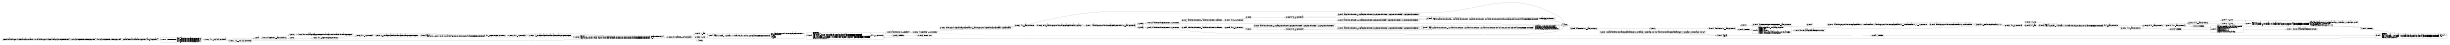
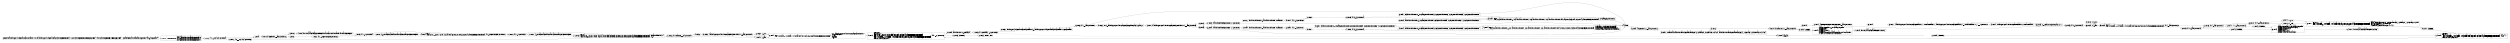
  digraph {
    rankdir=LR
    node [shape=record]
    n1 [label="{0\:\ 0x0000|MTH_ENTER_BLOCK\l|r0 = r17\lint r1 = android.view.View.MeasureSpec.getMode(r18)\lint r2 = android.view.View.MeasureSpec.getMode(r19)\lint r3 = android.view.View.MeasureSpec.getSize(r18)\lint r4 = android.view.View.MeasureSpec.getSize(r19)\l}"]
    n2 [label="{1\:\ 0x0016|if (r1 != 1073741824) goto L_0x001a\l}"]
    n3 [label="{2\:\ 0x0018|if (r2 == 1073741824) goto L_0x0030\l}"]
    n4 [label="{3\:\ 0x001a}"]
    n5 [label="{12\:\ 0x0030|PHI: r3 r4 \l  PHI: (r3v1 int) = (r3v7 int), (r3v7 int), (r3v7 int), (r3v0 int) binds: [B:9:0x0029, B:10:0x002c, B:11:0x002e, B:2:0x0018] A[DONT_GENERATE, DONT_INLINE]\l  PHI: (r4v1 int) = (r4v0 int), (r4v0 int), (r4v3 int), (r4v0 int) binds: [B:9:0x0029, B:10:0x002c, B:11:0x002e, B:2:0x0018] A[DONT_GENERATE, DONT_INLINE]\l|setMeasuredDimension(r3, r4)\lr5 = 0\l}"]
    n6 [label="{4\:\ 0x001e|if (isInEditMode() == false) goto L_0x01c6\l}"]
    n7 [label="{13\:\ 0x0036|if (r0.mLastInsets == null) goto L_0x0040\l}"]
    n8 [label="{5\:\ 0x0020}"]
    n9 [label="{73\:\ 0x01c6}"]
    n10 [label="{6\:\ 0x0022|if (r1 != Integer.MIN_VALUE) goto L_0x0025\l}"]
    n11 [label="{74\:\ 0x01cd|throw new java.lang.IllegalArgumentException(\"DrawerLayout must be measured with MeasureSpec.EXACTLY.\")\l}"]
    n12 [label="{7\:\ 0x0025|if (r1 != 0) goto L_0x0029\l}"]
    n13 [label="{9\:\ 0x0029|PHI: r3 \l  PHI: (r3v7 int) = (r3v0 int), (r3v0 int), (r3v8 int) binds: [B:6:0x0022, B:7:0x0025, B:8:0x0027] A[DONT_GENERATE, DONT_INLINE]\l|if (r2 != Integer.MIN_VALUE) goto L_0x002c\l}"]
    n14 [label="{8\:\ 0x0027|r3 = com.mapbox.mapboxsdk.constants.MapboxConstants.ANIMATION_DURATION\l}"]
    n15 [label="{10\:\ 0x002c|if (r2 != 0) goto L_0x0030\l}"]
    n16 [label="{11\:\ 0x002e|r4 = com.mapbox.mapboxsdk.constants.MapboxConstants.ANIMATION_DURATION\l}"]
    n17 [label="{14\:\ 0x0038}"]
    n18 [label="{17\:\ 0x0040|r1 = false\l}"]
+   n19 [label="{15\:\ 0x003c|if (android.support.p000v4.view.ViewCompat.getFitsSystemWindows(r17) == false) goto L_0x0040\l}"]
    n20 [label="{18\:\ 0x0041|PHI: r1 \l  PHI: (r1v2 boolean) = (r1v5 boolean), (r1v7 boolean) binds: [B:17:0x0040, B:16:0x003e] A[DONT_GENERATE, DONT_INLINE]\l|int r7 = android.support.p000v4.view.ViewCompat.getLayoutDirection(r17)\lint r8 = getChildCount()\lr9 = 0\lr10 = false\lr11 = false\l}"]
    n21 [label="{16\:\ 0x003e|r1 = true\l}"]
    n22 [label="{19\:\ 0x004c|LOOP_START\lPHI: r5 r9 r10 r11 \l  PHI: (r5v2 int) = (r5v1 int), (r5v3 int) binds: [B:18:0x0041, B:69:0x0197] A[DONT_GENERATE, DONT_INLINE]\l  PHI: (r9v1 int) = (r9v0 int), (r9v2 int) binds: [B:18:0x0041, B:69:0x0197] A[DONT_GENERATE, DONT_INLINE]\l  PHI: (r10v1 boolean) = (r10v0 boolean), (r10v2 boolean) binds: [B:18:0x0041, B:69:0x0197] A[DONT_GENERATE, DONT_INLINE]\l  PHI: (r11v1 boolean) = (r11v0 boolean), (r11v2 boolean) binds: [B:18:0x0041, B:69:0x0197] A[DONT_GENERATE, DONT_INLINE]\lLOOP:0: B:19:0x004c\-\>B:69:0x0197\l|if (r9 \>= r8) goto L_0x01c5\l}"]
    n23 [label="{20\:\ 0x004e|android.view.View r12 = getChildAt(r9)\l}"]
    n24 [label="{78\:\ 0x01c5|SYNTHETIC\l}"]
    n25 [label="{21\:\ 0x0058|if (r12.getVisibility() != 8) goto L_0x005c\l}"]
    n26 [label="{72\:\ 0x01c5|RETURN\l|return\l}"]
    n27 [label="{22\:\ 0x005c|android.support.v4.widget.DrawerLayout$LayoutParams r13 = (android.support.p000v4.widget.DrawerLayout.LayoutParams) r12.getLayoutParams()\l}"]
    n28 [label="{47\:\ 0x010d|r15 = r18\lr13 = r19\l}"]
    n29 [label="{23\:\ 0x0063|if (r1 == false) goto L_0x00ec\l}"]
    n30 [label="{80\:\ 0x0197|SYNTHETIC\l}"]
    n31 [label="{24\:\ 0x0065|int r15 = android.support.p000v4.view.GravityCompat.getAbsoluteGravity(r13.gravity, r7)\l}"]
    n32 [label="{44\:\ 0x00ec}"]
    n33 [label="{25\:\ 0x0071|if (android.support.p000v4.view.ViewCompat.getFitsSystemWindows(r12) == false) goto L_0x00a5\l}"]
    n34 [label="{45\:\ 0x00f0|if (isContentView(r12) == false) goto L_0x0113\l}"]
    n35 [label="{26\:\ 0x0073}"]
    n36 [label="{35\:\ 0x00a5}"]
    n37 [label="{27\:\ 0x0075|if (android.os.Build.VERSION.SDK_INT \< 21) goto L_0x00ec\l}"]
    n38 [label="{36\:\ 0x00a7|if (android.os.Build.VERSION.SDK_INT \< 21) goto L_0x00ec\l}"]
    n39 [label="{28\:\ 0x0077|android.view.WindowInsets r2 = (android.view.WindowInsets) r0.mLastInsets\l}"]
    n40 [label="{29\:\ 0x007b|if (r15 != 3) goto L_0x008e\l}"]
    n41 [label="{30\:\ 0x007d|android.view.WindowInsets r2 = r2.replaceSystemWindowInsets(r2.getSystemWindowInsetLeft(), r2.getSystemWindowInsetTop(), r5, r2.getSystemWindowInsetBottom())\l}"]
    n42 [label="{31\:\ 0x008e}"]
    n43 [label="{34\:\ 0x00a1|PHI: r2 \l  PHI: (r2v35 android.view.WindowInsets) = (r2v34 android.view.WindowInsets), (r2v36 android.view.WindowInsets), (r2v37 android.view.WindowInsets) binds: [B:32:0x008f, B:33:0x0091, B:30:0x007d] A[DONT_GENERATE, DONT_INLINE]\l|r12.dispatchApplyWindowInsets(r2)\l}"]
    n44 [label="{32\:\ 0x008f|if (r15 != 5) goto L_0x00a1\l}"]
    n45 [label="{33\:\ 0x0091|android.view.WindowInsets r2 = r2.replaceSystemWindowInsets(r5, r2.getSystemWindowInsetTop(), r2.getSystemWindowInsetRight(), r2.getSystemWindowInsetBottom())\l}"]
    n46 [label="{37\:\ 0x00a9|android.view.WindowInsets r2 = (android.view.WindowInsets) r0.mLastInsets\l}"]
    n47 [label="{38\:\ 0x00ae|if (r15 != 3) goto L_0x00c1\l}"]
    n48 [label="{39\:\ 0x00b0|android.view.WindowInsets r2 = r2.replaceSystemWindowInsets(r2.getSystemWindowInsetLeft(), r2.getSystemWindowInsetTop(), r5, r2.getSystemWindowInsetBottom())\l}"]
    n49 [label="{40\:\ 0x00c1}"]
    n50 [label="{43\:\ 0x00d4|PHI: r2 \l  PHI: (r2v28 android.view.WindowInsets) = (r2v27 android.view.WindowInsets), (r2v30 android.view.WindowInsets), (r2v31 android.view.WindowInsets) binds: [B:41:0x00c2, B:42:0x00c4, B:39:0x00b0] A[DONT_GENERATE, DONT_INLINE]\l|r13.leftMargin = r2.getSystemWindowInsetLeft()\lr13.topMargin = r2.getSystemWindowInsetTop()\lr13.rightMargin = r2.getSystemWindowInsetRight()\lr13.bottomMargin = r2.getSystemWindowInsetBottom()\l}"]
    n51 [label="{41\:\ 0x00c2|if (r15 != 5) goto L_0x00d4\l}"]
    n52 [label="{42\:\ 0x00c4|android.view.WindowInsets r2 = r2.replaceSystemWindowInsets(r5, r2.getSystemWindowInsetTop(), r2.getSystemWindowInsetRight(), r2.getSystemWindowInsetBottom())\l}"]
    n53 [label="{46\:\ 0x00f2|r12.measure(android.view.View.MeasureSpec.makeMeasureSpec((r3 \- r13.leftMargin) \- r13.rightMargin, 1073741824), android.view.View.MeasureSpec.makeMeasureSpec((r4 \- r13.topMargin) \- r13.bottomMargin, 1073741824))\l}"]
    n54 [label="{48\:\ 0x0113}"]
    n55 [label="{49\:\ 0x0119|if (isDrawerView(r12) == false) goto L_0x019c\l}"]
    n56 [label="{69\:\ 0x0197|LOOP_END\lPHI: r10 r11 \l  PHI: (r10v2 boolean) = (r10v1 boolean), (r10v3 boolean) binds: [B:80:0x0197, B:79:0x0197] A[DONT_GENERATE, DONT_INLINE]\l  PHI: (r11v2 boolean) = (r11v1 boolean), (r11v3 boolean) binds: [B:80:0x0197, B:79:0x0197] A[DONT_GENERATE, DONT_INLINE]\lLOOP:0: B:19:0x004c\-\>B:69:0x0197\l|int r9 = r9 + 1\lr5 = 0\l}"]
    n57 [label="{50\:\ 0x011b}"]
    n58 [label="{75\:\ 0x019c|SYNTHETIC\l}"]
    n59 [label="{51\:\ 0x011d|if (SET_DRAWER_SHADOW_FROM_ELEVATION == false) goto L_0x012e\l}"]
    n60 [label="{70\:\ 0x019c|java.lang.StringBuilder r2 = new java.lang.StringBuilder()\lr2.append(\"Child \")\lr2.append(r12)\lr2.append(\" at index \")\lr2.append(r9)\lr2.append(\" does not have a valid layout_gravity \- must be Gravity.LEFT, \")\lr2.append(\"Gravity.RIGHT or Gravity.NO_GRAVITY\")\l}"]
    n61 [label="{52\:\ 0x011f}"]
    n62 [label="{55\:\ 0x012e|r2 = getDrawerViewAbsoluteGravity(r12) & 7\l}"]
    n63 [label="{53\:\ 0x0127|if ((android.support.p000v4.view.ViewCompat.getElevation(r12) \> r0.mDrawerElevation ? 1 : (android.support.p000v4.view.ViewCompat.getElevation(r12) == r0.mDrawerElevation ? 0 : \-1)) == 0) goto L_0x012e\l}"]
    n64 [label="{56\:\ 0x0135|if (r2 != 3) goto L_0x0139\l}"]
    n65 [label="{54\:\ 0x0129|android.support.p000v4.view.ViewCompat.setElevation(r12, r0.mDrawerElevation)\l}"]
    n66 [label="{58\:\ 0x0139|r14 = false\l}"]
    n67 [label="{57\:\ 0x0137|r14 = true\l}"]
    n68 [label="{59\:\ 0x013a|PHI: r14 \l  PHI: (r14v3 boolean) = (r14v9 boolean), (r14v10 boolean) binds: [B:58:0x0139, B:57:0x0137] A[DONT_GENERATE, DONT_INLINE]\l|if (r14 == false) goto L_0x013e\l}"]
    n69 [label="{60\:\ 0x013c|if (r10 != false) goto L_0x0143\l}"]
    n70 [label="{61\:\ 0x013e|if (r14 != false) goto L_0x0172\l}"]
    n71 [label="{76\:\ 0x0143|SYNTHETIC\l}"]
    n72 [label="{62\:\ 0x0140|if (r11 != false) goto L_0x0143\l}"]
    n73 [label="{65\:\ 0x0172|if (r14 == false) goto L_0x0176\l}"]
    n74 [label="{63\:\ 0x0143|java.lang.StringBuilder r3 = new java.lang.StringBuilder()\lr3.append(\"Child drawer has absolute gravity \")\lr3.append(gravityToString(r2))\lr3.append(\" but this \")\lr3.append(TAG)\lr3.append(\" already has a \")\lr3.append(\"drawer view along that edge\")\l}"]
    n75 [label="{77\:\ 0x0143|SYNTHETIC\l}"]
    n76 [label="{66\:\ 0x0174|r10 = true\l}"]
    n77 [label="{67\:\ 0x0176|r11 = true\l}"]
    n78 [label="{64\:\ 0x0171|throw new java.lang.IllegalStateException(r3.toString())\l}"]
    n79 [label="{68\:\ 0x0177|PHI: r10 r11 \l  PHI: (r10v3 boolean) = (r10v1 boolean), (r10v4 boolean) binds: [B:67:0x0176, B:66:0x0174] A[DONT_GENERATE, DONT_INLINE]\l  PHI: (r11v3 boolean) = (r11v4 boolean), (r11v1 boolean) binds: [B:67:0x0176, B:66:0x0174] A[DONT_GENERATE, DONT_INLINE]\l|r15 = r18\lint r2 = getChildMeasureSpec(r15, (r0.mMinDrawerMargin + r13.leftMargin) + r13.rightMargin, r13.width)\lint r14 = r13.topMargin + r13.bottomMargin\lint r5 = r13.height\lr12.measure(r2, getChildMeasureSpec(r19, r14, r5))\l}"]
    n80 [label="{79\:\ 0x0197|SYNTHETIC\l}"]
    n81 [label="{71\:\ 0x01c4|throw new java.lang.IllegalStateException(r2.toString())\l}"]
    n82 [label="{protected void android.support.v4.widget.DrawerLayout.onMeasure((r17v0 'this' android.support.v4.widget.DrawerLayout A[IMMUTABLE_TYPE, THIS]), (r18v0 int A[IMMUTABLE_TYPE, METHOD_ARGUMENT]), (r19v0 int A[IMMUTABLE_TYPE, METHOD_ARGUMENT]))  | Annotation[BUILD, android.annotation.SuppressLint, \{value=[WrongConstant]\}]\l}"]
    n1 -> n2
    n2 -> n3 [style=dashed]
    n2 -> n4
    n3 -> n4 [style=dashed]
    n3 -> n5
    n4 -> n6
    n5 -> n7
    n6 -> n8 [style=dashed]
    n6 -> n9
    n7 -> n17 [style=dashed]
    n7 -> n18
    n8 -> n10
    n9 -> n11
    n10 -> n12
    n10 -> n13 [style=dashed]
    n12 -> n13
    n12 -> n14 [style=dashed]
    n13 -> n5 [style=dashed]
    n13 -> n15
    n14 -> n13
    n15 -> n5
    n15 -> n16 [style=dashed]
    n16 -> n5
+   n17 -> n19
    n18 -> n20
+   n19 -> n18
+   n19 -> n21 [style=dashed]
    n20 -> n22
    n21 -> n20
    n22 -> n23 [style=dashed]
    n22 -> n24
    n23 -> n25
    n24 -> n26
    n25 -> n27
    n25 -> n28 [style=dashed]
    n27 -> n29
    n28 -> n30
    n29 -> n31 [style=dashed]
    n29 -> n32
    n30 -> n56
    n31 -> n33
    n32 -> n34
    n33 -> n35 [style=dashed]
    n33 -> n36
    n34 -> n53 [style=dashed]
    n34 -> n54
    n35 -> n37
    n36 -> n38
    n37 -> n32
    n37 -> n39 [style=dashed]
    n38 -> n32
    n38 -> n46 [style=dashed]
    n39 -> n40
    n40 -> n41 [style=dashed]
    n40 -> n42
    n41 -> n43
    n42 -> n44
    n43 -> n32
    n44 -> n43
    n44 -> n45 [style=dashed]
    n45 -> n43
    n46 -> n47
    n47 -> n48 [style=dashed]
    n47 -> n49
    n48 -> n50
    n49 -> n51
    n50 -> n32
    n51 -> n50
    n51 -> n52 [style=dashed]
    n52 -> n50
    n53 -> n28
    n54 -> n55
    n55 -> n57 [style=dashed]
    n55 -> n58
    n56 -> n22
    n57 -> n59
    n58 -> n60
    n59 -> n61 [style=dashed]
    n59 -> n62
    n60 -> n81
    n61 -> n63
    n62 -> n64
    n63 -> n62
    n63 -> n65 [style=dashed]
    n64 -> n66
    n65 -> n62
    n66 -> n68
    n67 -> n68
    n68 -> n69 [style=dashed]
    n68 -> n70
    n69 -> n70 [style=dashed]
    n69 -> n71
    n70 -> n72 [style=dashed]
    n70 -> n73
    n71 -> n74
    n72 -> n73 [style=dashed]
    n72 -> n75
    n73 -> n76 [style=dashed]
    n73 -> n77
    n74 -> n78
    n75 -> n74
    n76 -> n79
    n77 -> n79
    n79 -> n80
    n80 -> n56
    n82 -> n1
  }
